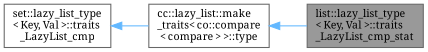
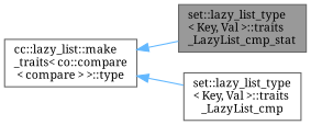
  digraph {
    fontname="Noto Serif"
    rankdir=LR
    node [color=gray40 fillcolor=white fontname="Noto Serif" fontsize=10 shape=box style=filled]
    edge [color=steelblue1 dir=back fontname="Noto Serif" fontsize=10 labelfontname=Helvetica labelfontsize=10 style=solid]
-   n1 [fillcolor=grey60 fontcolor=black height=0.2 label="list::lazy_list_type\l\< Key, Val \>::traits\l_LazyList_cmp_stat" width=0.4]
+   n1 [fillcolor=grey60 fontcolor=black height=0.2 label="set::lazy_list_type\l\< Key, Val \>::traits\l_LazyList_cmp_stat" width=0.4]
    n2 [height=0.2 label="set::lazy_list_type\l\< Key, Val \>::traits\l_LazyList_cmp" width=0.4]
    n3 [height=0.2 label="cc::lazy_list::make\l_traits\< co::compare\l\< compare \> \>::type" width=0.4]
    n3 -> n1
-   n2 -> n3
+   n3 -> n2
  }
